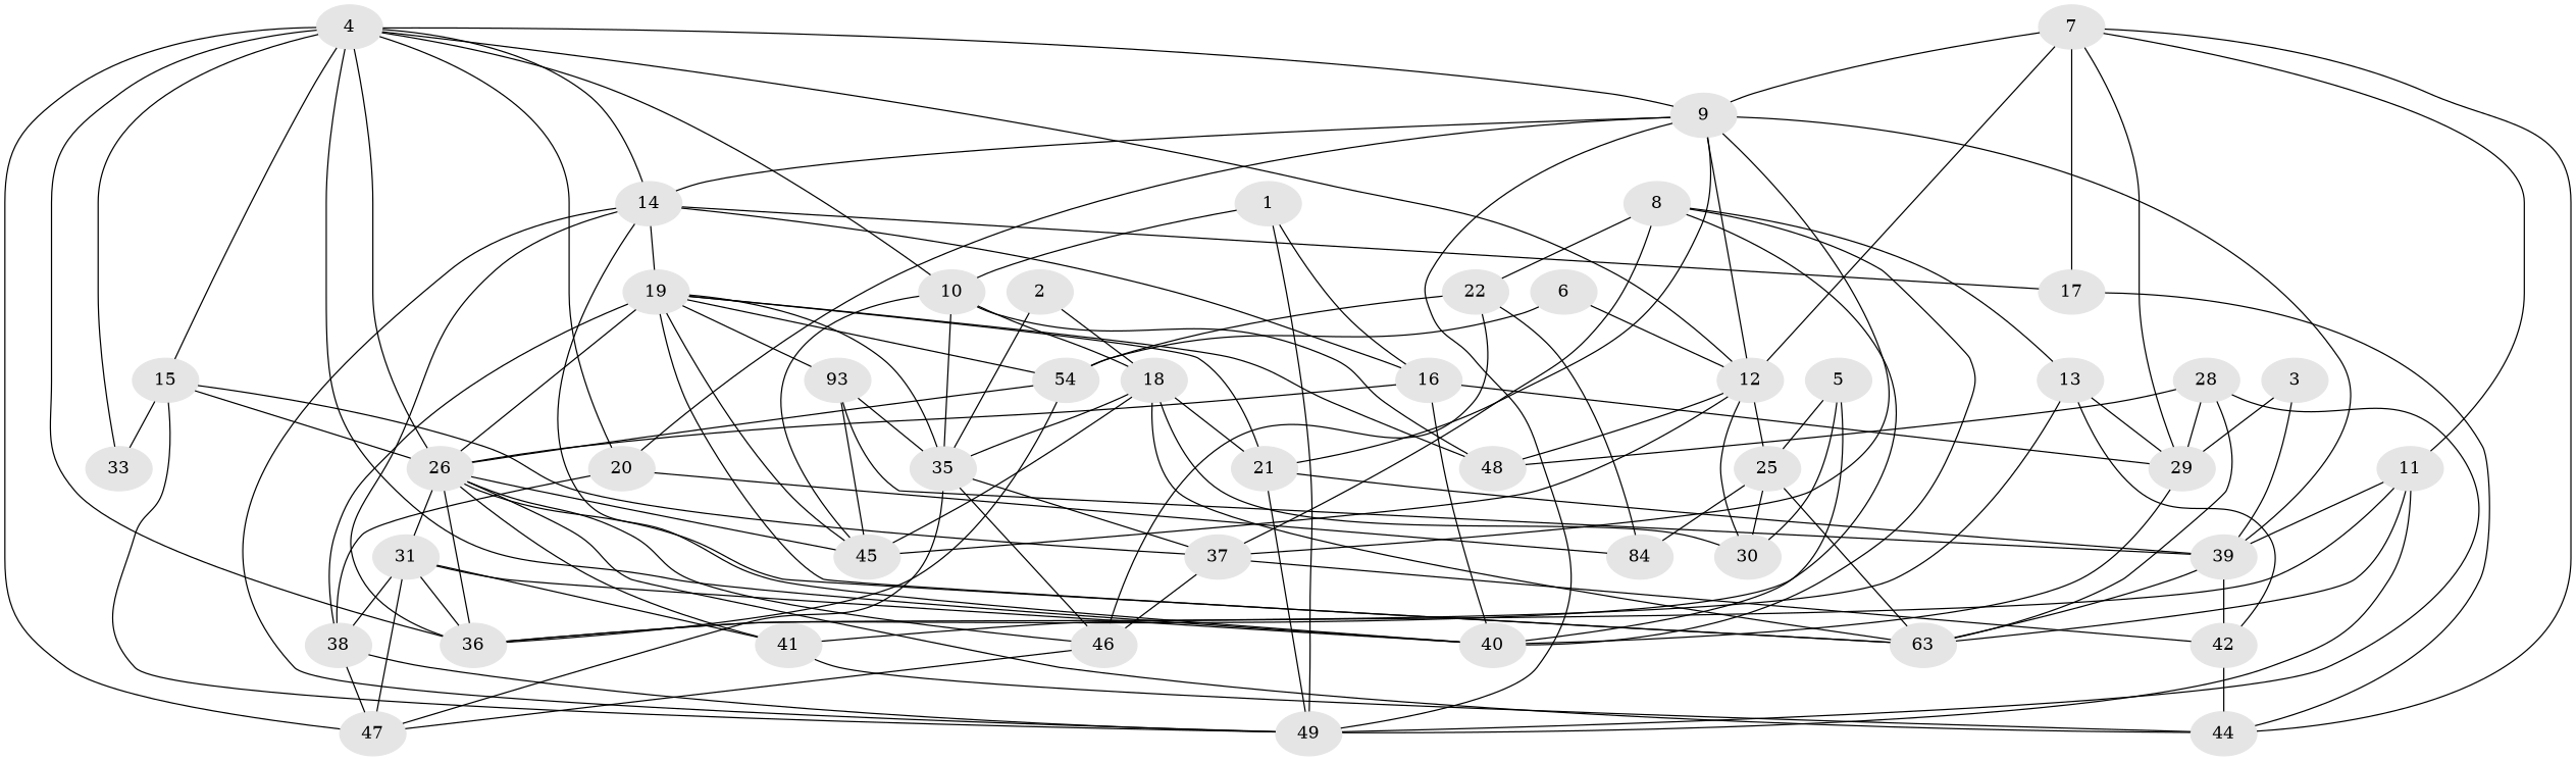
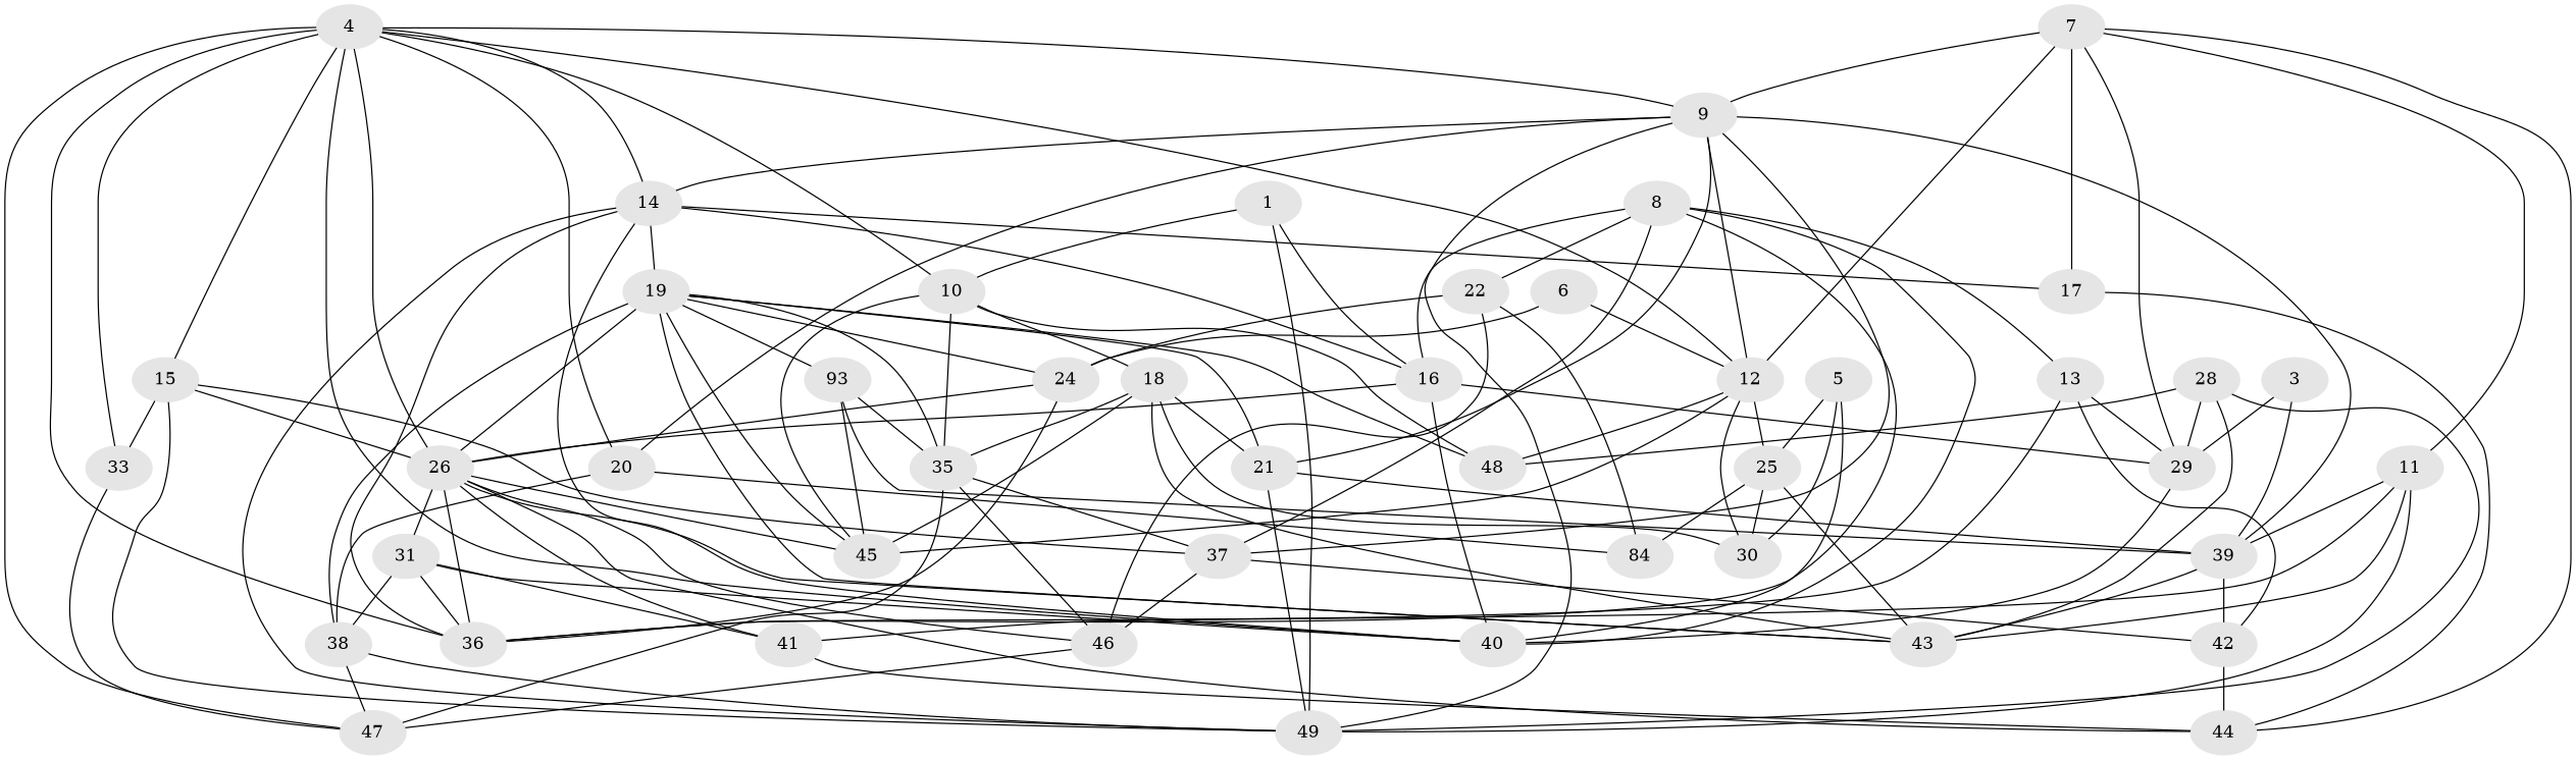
  graph {
    node [color=gray90 style=filled]
    edge [weight=1.0]
    1
    10
    16
    49
    18
    35
    45
    48
    29
    26
    40
-   2
    30
    21
-   43 [label=63]
+   43
    47
    37
    46
    3
    39
    42
    4
    9
    12
    14
    15
    20
    33
    36
    25
    17
    19
    38
    n34 [label=84]
    44
    41
    31
    5
    6
-   24 [label=54]
+   24
    7
    11
    8
    13
    22
    n46 [label=93]
    28
    1 -- 10
    1 -- 16
    1 -- 49
    10 -- 18
    10 -- 35
    10 -- 45
    10 -- 48
    16 -- 29 [weight=2.0]
    16 -- 26
    16 -- 40
    18 -- 35
    18 -- 45
    18 -- 30
    18 -- 21
    18 -- 43
    35 -- 47
    35 -- 37
    35 -- 46
    29 -- 40
    26 -- 45
    26 -- 43
    26 -- 46
    26 -- 36
    26 -- 44
    26 -- 41
    26 -- 31
-   2 -- 18
-   2 -- 35 [weight=2.0]
    21 -- 49
    21 -- 39
    37 -- 46
    37 -- 42
    46 -- 47
    3 -- 29
    3 -- 39
    39 -- 43
    39 -- 42 [weight=2.0]
    42 -- 44
    4 -- 10
    4 -- 26
    4 -- 40
    4 -- 47
    4 -- 9
    4 -- 12
    4 -- 14
    4 -- 15
    4 -- 20
    4 -- 33
    4 -- 36 [weight=2.0]
    9 -- 49
    9 -- 21
    9 -- 37
    9 -- 39
    9 -- 12
    9 -- 14
    9 -- 20
    12 -- 45
    12 -- 48
    12 -- 30
    12 -- 25
    14 -- 16
    14 -- 49
    14 -- 40
    14 -- 36
    14 -- 17
    14 -- 19
    15 -- 49
    15 -- 26
    15 -- 37
    15 -- 33
    20 -- 38
    20 -- n34 [weight=2.0]
-   31 -- 47
+   33 -- 47
    25 -- 30
    25 -- 43
    25 -- n34
    17 -- 44
    19 -- 35
    19 -- 45
    19 -- 48
    19 -- 26
    19 -- 21
    19 -- 43
    19 -- 38
    19 -- 24
    19 -- n46
    38 -- 49
    38 -- 47
    41 -- 44
    31 -- 40
    31 -- 36
    31 -- 38
    31 -- 41
    5 -- 40 [weight=3.0]
    5 -- 30
    5 -- 25
    6 -- 12
    6 -- 24
    24 -- 26
    24 -- 36
    7 -- 29
    7 -- 9 [weight=2.0]
    7 -- 12
    7 -- 17
    7 -- 44
    7 -- 11
    11 -- 49
    11 -- 43
    11 -- 39
    11 -- 41
+   8 -- 16
    8 -- 40
    8 -- 37
    8 -- 36
    8 -- 13
    8 -- 22
    13 -- 29
    13 -- 42
    13 -- 36
    22 -- 46
    22 -- n34
    22 -- 24
    n46 -- 35
    n46 -- 45
    n46 -- 39
    28 -- 49
    28 -- 48
    28 -- 29
    28 -- 43
  }
